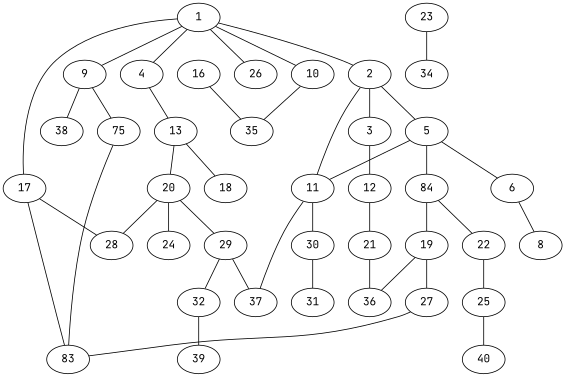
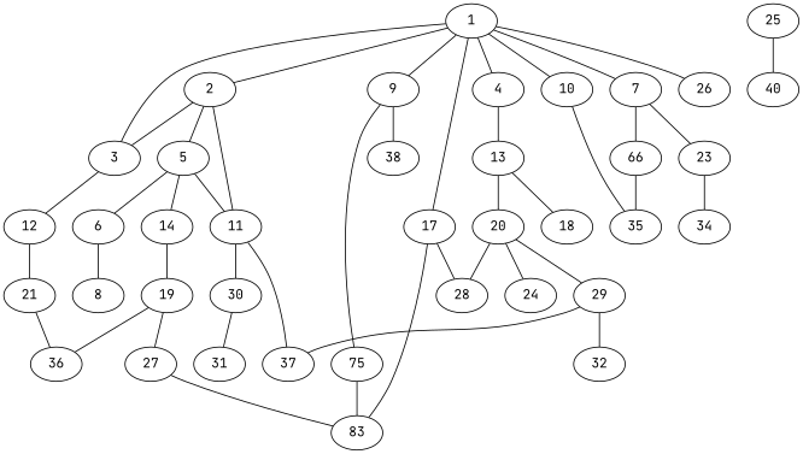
  graph {
    fontname="JetBrains Mono"
    node [fontname="JetBrains Mono"]
    edge [fontname="JetBrains Mono"]
    1
    2
    3
    4
+   7
    9
    10
    17
    26
    5
    11
    12
    13
-   16
+   16 [label=66]
    23
    n16 [label=75]
    38
    35
    n19 [label=83]
    28
    6
-   14 [label=84]
+   14
    30
    37
    21
    18
    20
    34
    8
    19
-   22
    31
    36
    24
    29
    27
    25
    32
    40
-   39
    1 -- 2
+   1 -- 3
    1 -- 4
+   1 -- 7
    1 -- 9
    1 -- 10
    1 -- 17
    1 -- 26
    2 -- 3
    2 -- 5
    2 -- 11
    3 -- 12
    4 -- 13
+   7 -- 16
+   7 -- 23
    9 -- n16
    9 -- 38
    10 -- 35
    17 -- n19
    17 -- 28
    5 -- 11
    5 -- 6
    5 -- 14
    11 -- 30
    11 -- 37
    12 -- 21
    13 -- 18
    13 -- 20
    16 -- 35
    23 -- 34
    n16 -- n19
    6 -- 8
    14 -- 19
-   14 -- 22
    30 -- 31
    21 -- 36
    20 -- 28
    20 -- 24
    20 -- 29
    19 -- 36
    19 -- 27
-   22 -- 25
    29 -- 37
    29 -- 32
    27 -- n19
    25 -- 40
-   32 -- 39
  }
